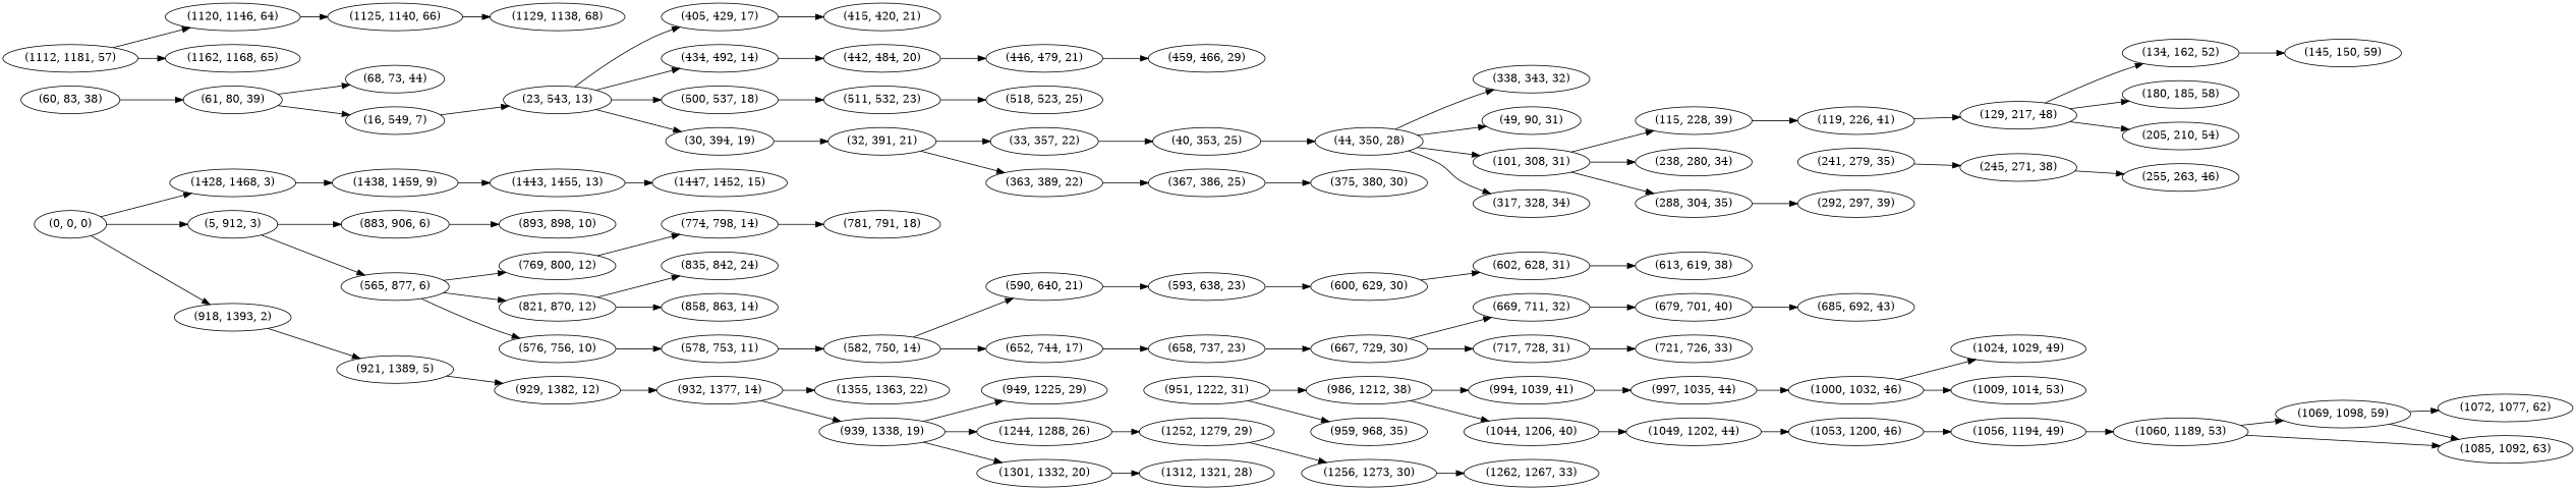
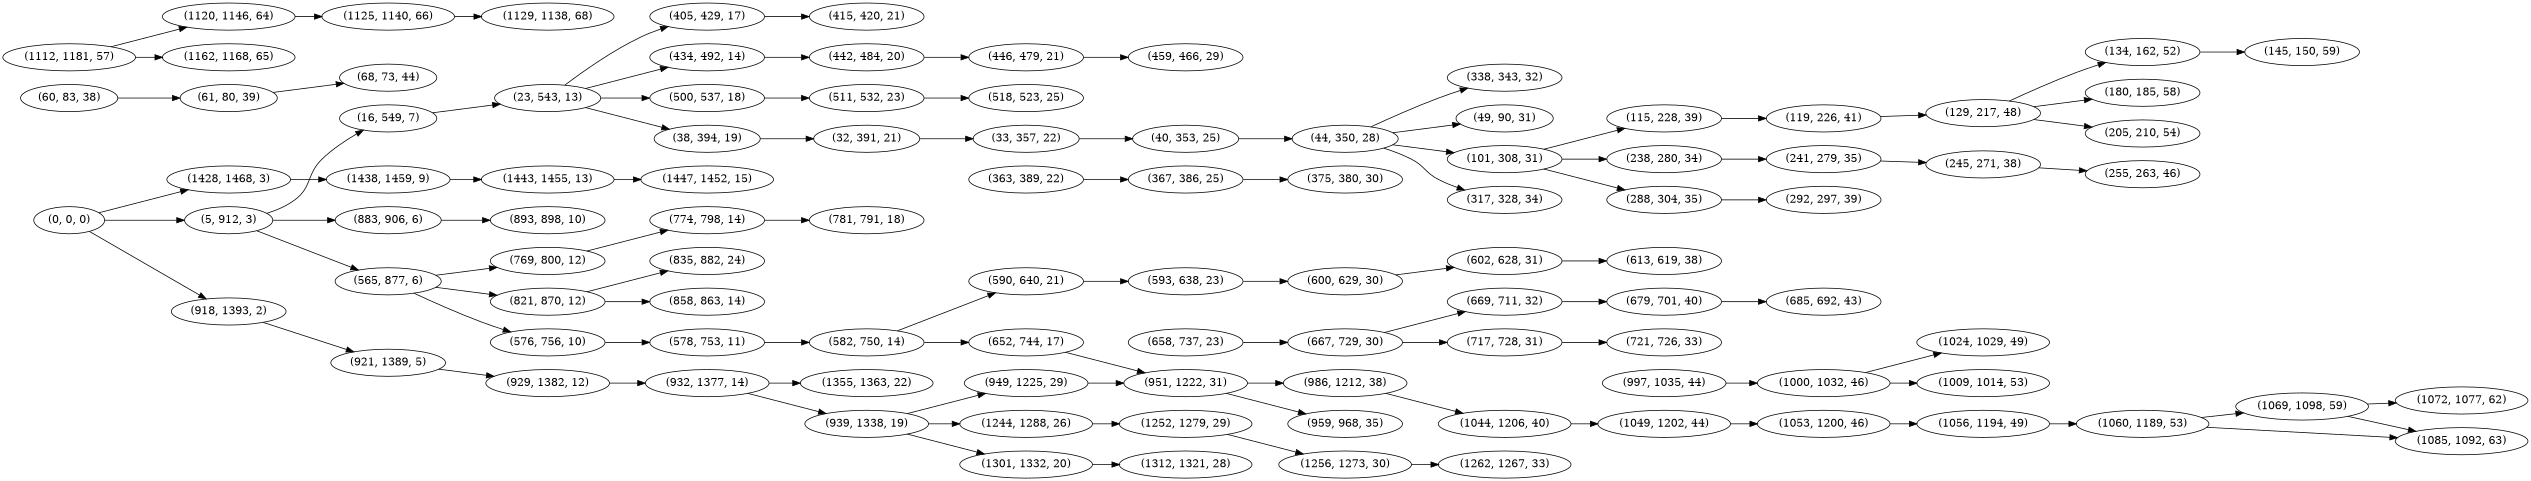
  digraph {
    rankdir=LR
    "(0, 0, 0)"
    "(5, 912, 3)"
    "(918, 1393, 2)"
    "(1428, 1468, 3)"
    "(16, 549, 7)"
    "(565, 877, 6)"
    "(883, 906, 6)"
    "(921, 1389, 5)"
    "(1438, 1459, 9)"
    "(23, 543, 13)"
    "(576, 756, 10)"
    "(769, 800, 12)"
    "(821, 870, 12)"
    "(893, 898, 10)"
-   "(30, 394, 19)"
+   "(30, 394, 19)" [label="(38, 394, 19)"]
    "(405, 429, 17)"
    "(434, 492, 14)"
    "(500, 537, 18)"
    "(32, 391, 21)"
    "(415, 420, 21)"
    "(442, 484, 20)"
    "(511, 532, 23)"
    "(33, 357, 22)"
    "(363, 389, 22)"
    "(40, 353, 25)"
    "(367, 386, 25)"
    "(44, 350, 28)"
    "(49, 90, 31)"
    "(101, 308, 31)"
    "(317, 328, 34)"
    "(338, 343, 32)"
    "(115, 228, 39)"
    "(238, 280, 34)"
    "(288, 304, 35)"
    "(60, 83, 38)"
    "(61, 80, 39)"
    "(68, 73, 44)"
    "(119, 226, 41)"
    "(241, 279, 35)"
    "(292, 297, 39)"
    "(129, 217, 48)"
    "(134, 162, 52)"
    "(180, 185, 58)"
    "(205, 210, 54)"
    "(145, 150, 59)"
    "(245, 271, 38)"
    "(255, 263, 46)"
    "(375, 380, 30)"
    "(446, 479, 21)"
    "(459, 466, 29)"
    "(518, 523, 25)"
    "(578, 753, 11)"
    "(774, 798, 14)"
-   "(835, 842, 24)"
+   "(835, 842, 24)" [label="(835, 882, 24)"]
    "(858, 863, 14)"
    "(582, 750, 14)"
    "(590, 640, 21)"
    "(652, 744, 17)"
    "(593, 638, 23)"
    "(658, 737, 23)"
    "(600, 629, 30)"
    "(602, 628, 31)"
    "(613, 619, 38)"
    "(667, 729, 30)"
    "(669, 711, 32)"
    "(717, 728, 31)"
    "(679, 701, 40)"
    "(721, 726, 33)"
    "(685, 692, 43)"
    "(781, 791, 18)"
    "(929, 1382, 12)"
    "(932, 1377, 14)"
    "(939, 1338, 19)"
    "(1355, 1363, 22)"
    "(949, 1225, 29)"
    "(1244, 1288, 26)"
    "(1301, 1332, 20)"
    "(951, 1222, 31)"
    "(1252, 1279, 29)"
    "(1312, 1321, 28)"
    "(959, 968, 35)"
    "(986, 1212, 38)"
-   "(994, 1039, 41)"
    "(1044, 1206, 40)"
    "(997, 1035, 44)"
    "(1049, 1202, 44)"
    "(1000, 1032, 46)"
    "(1009, 1014, 53)"
    "(1024, 1029, 49)"
    "(1053, 1200, 46)"
    "(1056, 1194, 49)"
    "(1060, 1189, 53)"
    "(1069, 1098, 59)"
    "(1085, 1092, 63)"
    "(1072, 1077, 62)"
    "(1112, 1181, 57)"
    "(1120, 1146, 64)"
    "(1162, 1168, 65)"
    "(1125, 1140, 66)"
    "(1129, 1138, 68)"
    "(1256, 1273, 30)"
    "(1262, 1267, 33)"
    "(1443, 1455, 13)"
    "(1447, 1452, 15)"
    "(0, 0, 0)" -> "(5, 912, 3)"
    "(0, 0, 0)" -> "(918, 1393, 2)"
    "(0, 0, 0)" -> "(1428, 1468, 3)"
-   "(61, 80, 39)" -> "(16, 549, 7)"
+   "(5, 912, 3)" -> "(16, 549, 7)"
    "(5, 912, 3)" -> "(565, 877, 6)"
    "(5, 912, 3)" -> "(883, 906, 6)"
    "(918, 1393, 2)" -> "(921, 1389, 5)"
    "(1428, 1468, 3)" -> "(1438, 1459, 9)"
    "(16, 549, 7)" -> "(23, 543, 13)"
    "(565, 877, 6)" -> "(576, 756, 10)"
    "(565, 877, 6)" -> "(769, 800, 12)"
    "(565, 877, 6)" -> "(821, 870, 12)"
    "(883, 906, 6)" -> "(893, 898, 10)"
    "(921, 1389, 5)" -> "(929, 1382, 12)"
    "(1438, 1459, 9)" -> "(1443, 1455, 13)"
    "(23, 543, 13)" -> "(30, 394, 19)"
    "(23, 543, 13)" -> "(405, 429, 17)"
    "(23, 543, 13)" -> "(434, 492, 14)"
    "(23, 543, 13)" -> "(500, 537, 18)"
    "(576, 756, 10)" -> "(578, 753, 11)"
    "(769, 800, 12)" -> "(774, 798, 14)"
    "(821, 870, 12)" -> "(835, 842, 24)"
    "(821, 870, 12)" -> "(858, 863, 14)"
    "(30, 394, 19)" -> "(32, 391, 21)"
    "(405, 429, 17)" -> "(415, 420, 21)"
    "(434, 492, 14)" -> "(442, 484, 20)"
    "(500, 537, 18)" -> "(511, 532, 23)"
    "(32, 391, 21)" -> "(33, 357, 22)"
-   "(32, 391, 21)" -> "(363, 389, 22)"
    "(442, 484, 20)" -> "(446, 479, 21)"
    "(511, 532, 23)" -> "(518, 523, 25)"
    "(33, 357, 22)" -> "(40, 353, 25)"
    "(363, 389, 22)" -> "(367, 386, 25)"
    "(40, 353, 25)" -> "(44, 350, 28)"
    "(367, 386, 25)" -> "(375, 380, 30)"
    "(44, 350, 28)" -> "(49, 90, 31)"
    "(44, 350, 28)" -> "(101, 308, 31)"
    "(44, 350, 28)" -> "(317, 328, 34)"
    "(44, 350, 28)" -> "(338, 343, 32)"
    "(101, 308, 31)" -> "(115, 228, 39)"
    "(101, 308, 31)" -> "(238, 280, 34)"
    "(101, 308, 31)" -> "(288, 304, 35)"
    "(115, 228, 39)" -> "(119, 226, 41)"
+   "(238, 280, 34)" -> "(241, 279, 35)"
    "(288, 304, 35)" -> "(292, 297, 39)"
    "(60, 83, 38)" -> "(61, 80, 39)"
    "(61, 80, 39)" -> "(68, 73, 44)"
    "(119, 226, 41)" -> "(129, 217, 48)"
    "(241, 279, 35)" -> "(245, 271, 38)"
    "(129, 217, 48)" -> "(134, 162, 52)"
    "(129, 217, 48)" -> "(180, 185, 58)"
    "(129, 217, 48)" -> "(205, 210, 54)"
    "(134, 162, 52)" -> "(145, 150, 59)"
    "(245, 271, 38)" -> "(255, 263, 46)"
    "(446, 479, 21)" -> "(459, 466, 29)"
    "(578, 753, 11)" -> "(582, 750, 14)"
    "(774, 798, 14)" -> "(781, 791, 18)"
    "(582, 750, 14)" -> "(590, 640, 21)"
    "(582, 750, 14)" -> "(652, 744, 17)"
    "(590, 640, 21)" -> "(593, 638, 23)"
-   "(652, 744, 17)" -> "(658, 737, 23)"
+   "(652, 744, 17)" -> "(951, 1222, 31)"
    "(593, 638, 23)" -> "(600, 629, 30)"
    "(658, 737, 23)" -> "(667, 729, 30)"
    "(600, 629, 30)" -> "(602, 628, 31)"
    "(602, 628, 31)" -> "(613, 619, 38)"
    "(667, 729, 30)" -> "(669, 711, 32)"
    "(667, 729, 30)" -> "(717, 728, 31)"
    "(669, 711, 32)" -> "(679, 701, 40)"
    "(717, 728, 31)" -> "(721, 726, 33)"
    "(679, 701, 40)" -> "(685, 692, 43)"
    "(929, 1382, 12)" -> "(932, 1377, 14)"
    "(932, 1377, 14)" -> "(939, 1338, 19)"
    "(932, 1377, 14)" -> "(1355, 1363, 22)"
    "(939, 1338, 19)" -> "(949, 1225, 29)"
    "(939, 1338, 19)" -> "(1244, 1288, 26)"
    "(939, 1338, 19)" -> "(1301, 1332, 20)"
+   "(949, 1225, 29)" -> "(951, 1222, 31)"
    "(1244, 1288, 26)" -> "(1252, 1279, 29)"
    "(1301, 1332, 20)" -> "(1312, 1321, 28)"
    "(951, 1222, 31)" -> "(959, 968, 35)"
    "(951, 1222, 31)" -> "(986, 1212, 38)"
    "(1252, 1279, 29)" -> "(1256, 1273, 30)"
-   "(986, 1212, 38)" -> "(994, 1039, 41)"
    "(986, 1212, 38)" -> "(1044, 1206, 40)"
-   "(994, 1039, 41)" -> "(997, 1035, 44)"
    "(1044, 1206, 40)" -> "(1049, 1202, 44)"
    "(997, 1035, 44)" -> "(1000, 1032, 46)"
    "(1049, 1202, 44)" -> "(1053, 1200, 46)"
    "(1000, 1032, 46)" -> "(1009, 1014, 53)"
    "(1000, 1032, 46)" -> "(1024, 1029, 49)"
    "(1053, 1200, 46)" -> "(1056, 1194, 49)"
    "(1056, 1194, 49)" -> "(1060, 1189, 53)"
    "(1060, 1189, 53)" -> "(1069, 1098, 59)"
    "(1060, 1189, 53)" -> "(1085, 1092, 63)"
    "(1069, 1098, 59)" -> "(1085, 1092, 63)"
    "(1069, 1098, 59)" -> "(1072, 1077, 62)"
    "(1112, 1181, 57)" -> "(1120, 1146, 64)"
    "(1112, 1181, 57)" -> "(1162, 1168, 65)"
    "(1120, 1146, 64)" -> "(1125, 1140, 66)"
    "(1125, 1140, 66)" -> "(1129, 1138, 68)"
    "(1256, 1273, 30)" -> "(1262, 1267, 33)"
    "(1443, 1455, 13)" -> "(1447, 1452, 15)"
  }
